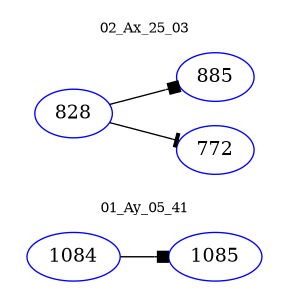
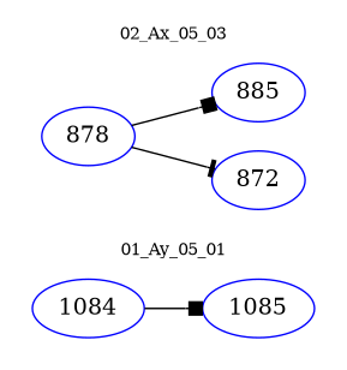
  digraph {
    rankdir=LR
    node [color=blue]
    edge [arrowhead=box color=black]
    n1 [label=1084]
    n2 [label=1085]
-   n3 [label=828]
-   n4 [label=772]
+   n3 [label=878]
+   n4 [label=872]
    n5 [label=885]
    subgraph cluster_1 {
      color=white
      fontsize=10
-     label="01_Ay_05_41"
+     label="01_Ay_05_01"
      n1
      n2
    }
    subgraph cluster_2 {
      color=white
      fontsize=10
-     label="02_Ax_25_03"
+     label="02_Ax_05_03"
      n3
      n4
      n5
    }
    n1 -> n2
    n3 -> n4 [arrowhead=tee]
    n3 -> n5
  }
